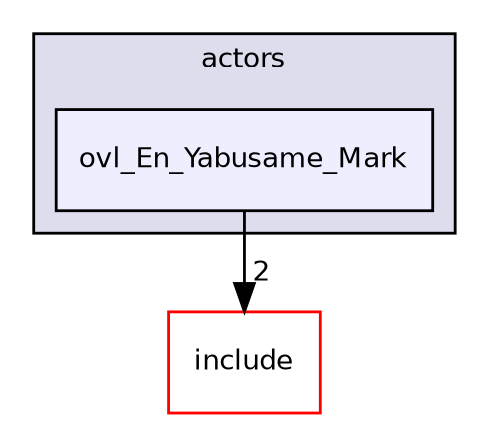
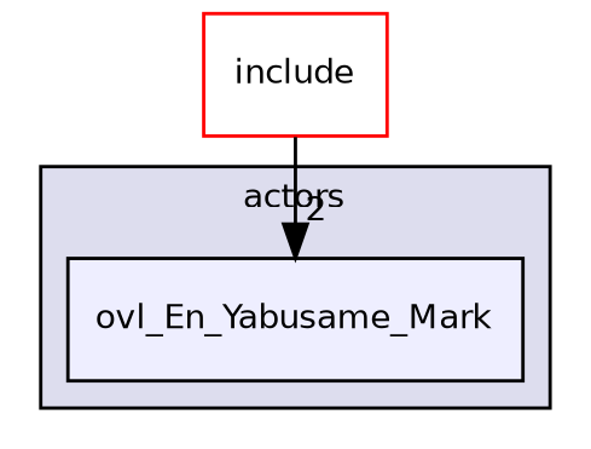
  digraph {
    compound=true
    node [fontname=Helvetica fontsize=10 shape=box style=filled]
    n1 [fillcolor="#eeeeff" label=ovl_En_Yabusame_Mark pencolor=black]
    n2 [color=red fillcolor=white label=include]
    subgraph cluster_1 {
      bgcolor="#ddddee"
      fontname=Helvetica
      fontsize=10
      label=actors
      pencolor=black
      n1
    }
-   n1 -> n2 [headlabel=2 labeldistance=1.5 labelfontname=Helvetica labelfontsize=10]
+   n2 -> n1 [headlabel=2 labeldistance=1.5 labelfontname=Helvetica labelfontsize=10]
  }
